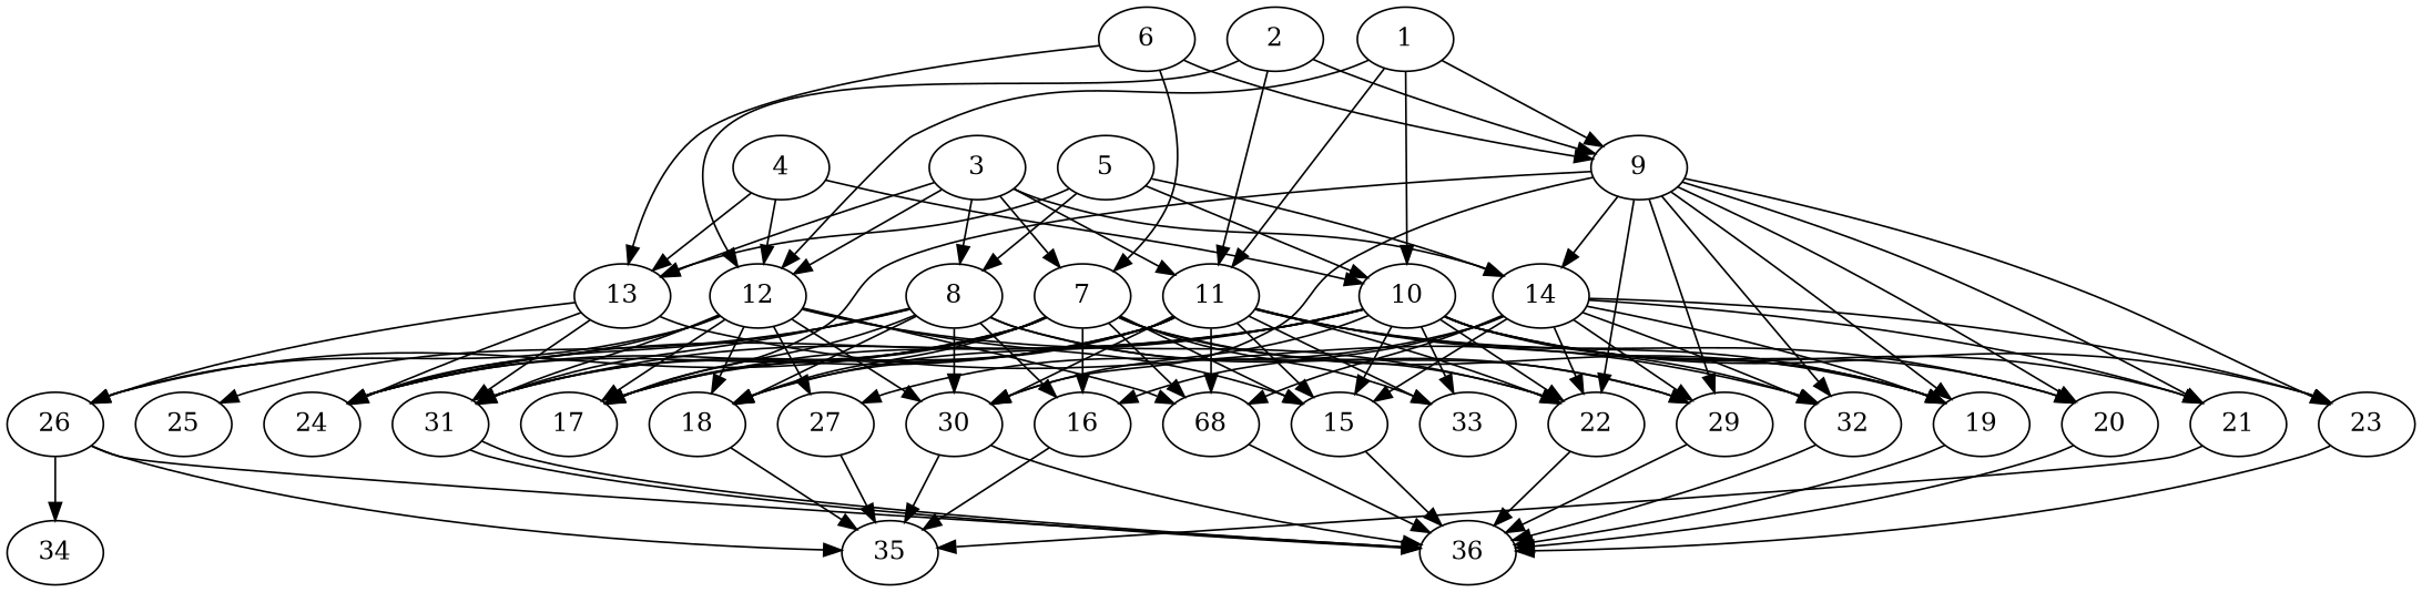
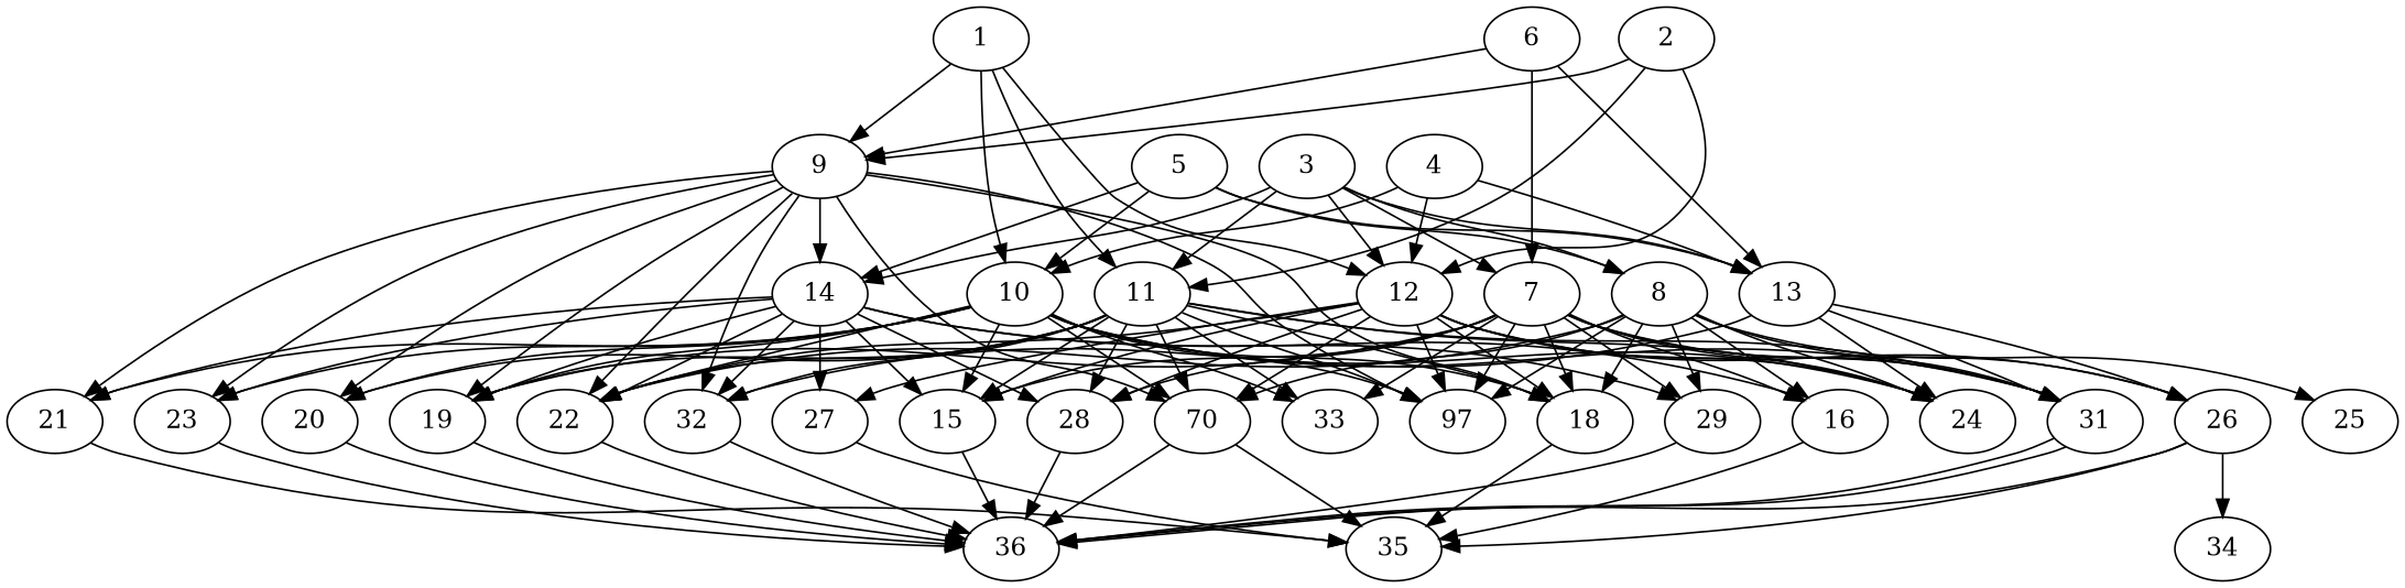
  digraph {
    node [alpha=0.15]
    1 [alpha=0.10 expect_size=173924488067818717184]
    9 [alpha=0.14 expect_size=974941604471050752]
    10 [alpha=0.07 expect_size=2587268146017251]
    11 [alpha=0.07 expect_size=26100990838789300]
    12 [expect_size=610024439353966592000]
    14 [alpha=0.14 expect_size=407300288333972800]
-   17 [alpha=0.04 expect_size=57565596659020744]
+   17 [alpha=0.04 expect_size=57565596659020744 label=97]
    18 [alpha=0.02 expect_size=282048960422825152]
    19 [expect_size=14802056243715244032]
    22 [alpha=0.08 expect_size=11448688722325050]
-   30 [expect_size=949214338231834771456]
+   30 [expect_size=949214338231834771456 label=70]
    32 [alpha=0.06 expect_size=11706420377453234]
    20 [alpha=0.14 expect_size=17158013941344096]
    21 [alpha=0.06 expect_size=636419701675068032]
    23 [alpha=0.18 expect_size=967701933856915456]
    15 [alpha=0.08 expect_size=1608221025634095104]
    24 [alpha=0.01 expect_size=232062151403299]
    31 [alpha=0.01 expect_size=5170826296654980]
    33 [alpha=0.05 expect_size=3134953426477912]
-   28 [alpha=0.16 expect_size=30548841697974740 label=68]
+   28 [alpha=0.16 expect_size=30548841697974740]
    26 [alpha=0.03 expect_size=734241302249472000]
    27 [alpha=0.09 expect_size=1040243422163886848]
    16 [alpha=0.08 expect_size=1585452259192944459776]
    29 [alpha=0.03 expect_size=436729814431301632000]
    35 [alpha=0.11 expect_size=9300003462196172]
    36 [alpha=0.04 expect_size=14210826416931358]
    34 [expect_size=2246092614162588]
    2 [alpha=0.17 expect_size=49793123626913112]
    3 [alpha=0.19 expect_size=21532307419671035904]
    7 [alpha=0.06 expect_size=45050243835571994624]
    8 [alpha=0.19 expect_size=366658586923914368]
    13 [alpha=0.11 expect_size=32315616503604684]
    25 [alpha=0.04 expect_size=1259692775655495424]
    4 [alpha=0.09 expect_size=5216938697184152]
    5 [alpha=0.19 expect_size=90915783467507968]
    6 [alpha=0.11 expect_size=35554305927176904]
    1 -> 9
    1 -> 10
    1 -> 11
    1 -> 12
    9 -> 14
    9 -> 17
-   9 -> 29
+   9 -> 18
    9 -> 19
    9 -> 22
    9 -> 30
    9 -> 32
    9 -> 20
    9 -> 21
    9 -> 23
    10 -> 17
    10 -> 18
    10 -> 19
    10 -> 22
    10 -> 30
    10 -> 20
    10 -> 21
    10 -> 23
    10 -> 15
    10 -> 24
    10 -> 31
    10 -> 33
    11 -> 17
    11 -> 18
    11 -> 19
    11 -> 22
    11 -> 30
    11 -> 32
    11 -> 20
    11 -> 15
    11 -> 24
    11 -> 31
    11 -> 33
    11 -> 28
    12 -> 17
    12 -> 18
    12 -> 22
    12 -> 30
    12 -> 15
    12 -> 24
    12 -> 31
    12 -> 28
    12 -> 26
    12 -> 27
    14 -> 19
    14 -> 22
    14 -> 32
    14 -> 21
    14 -> 23
    14 -> 15
    14 -> 28
    14 -> 27
    14 -> 16
    14 -> 29
    18 -> 35
    19 -> 36
    22 -> 36
    30 -> 35
    30 -> 36
    32 -> 36
    20 -> 36
    21 -> 35
    23 -> 36
    15 -> 36
    31 -> 36
    31 -> 36
    28 -> 36
    26 -> 35
    26 -> 36
    26 -> 34
    27 -> 35
    16 -> 35
    29 -> 36
    2 -> 9
    2 -> 11
    2 -> 12
    3 -> 11
    3 -> 12
    3 -> 14
    3 -> 7
    3 -> 8
    3 -> 13
    7 -> 17
    7 -> 18
    7 -> 19
    7 -> 15
    7 -> 24
    7 -> 31
    7 -> 33
    7 -> 28
    7 -> 26
    7 -> 16
    7 -> 29
    8 -> 17
    8 -> 18
    8 -> 22
    8 -> 30
    8 -> 24
    8 -> 31
    8 -> 16
    8 -> 29
    8 -> 25
    13 -> 32
    13 -> 24
    13 -> 31
    13 -> 26
    4 -> 10
    4 -> 12
    4 -> 13
    5 -> 10
    5 -> 14
    5 -> 8
    5 -> 13
    6 -> 9
    6 -> 7
    6 -> 13
  }
